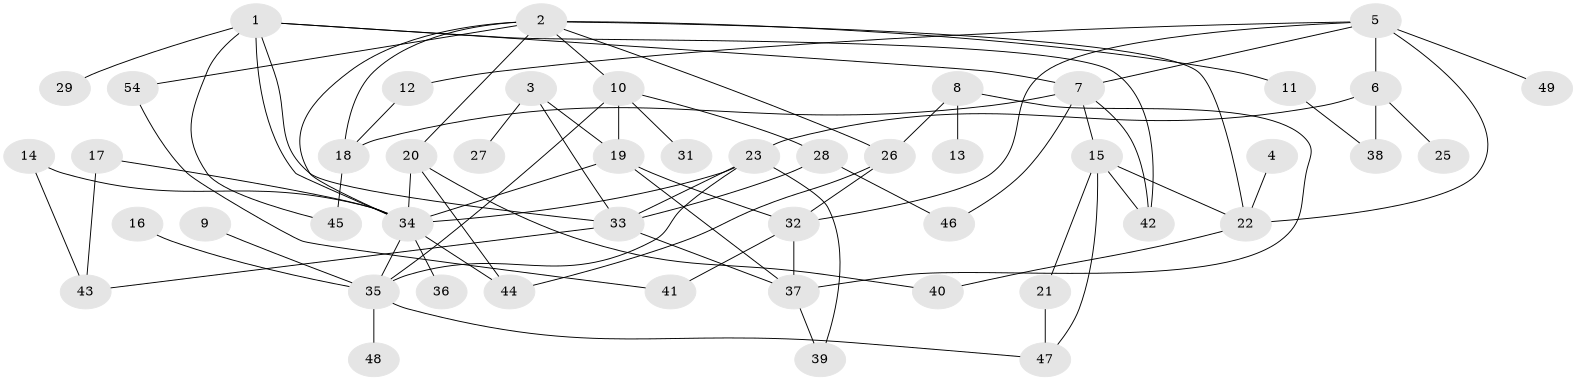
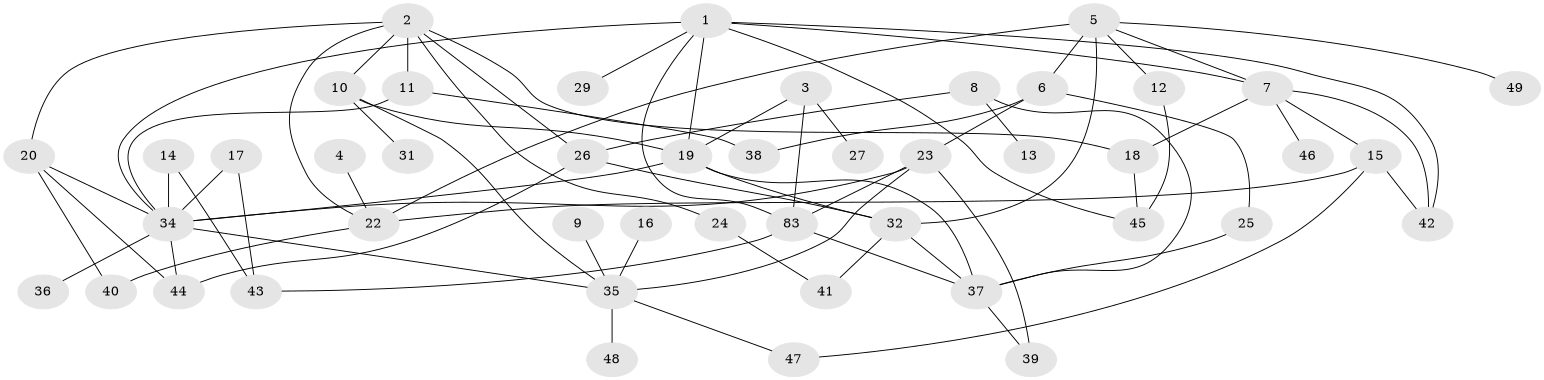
  graph {
    node [color=gray90 style=filled]
    edge [weight=1.0]
    1
    7
    19
    29
-   33
+   33 [label=83]
    34
    42
    45
    18
    15
    46
    32
    37
    43
    36
    35
    44
    2
    10
    11
    20
    22
-   24 [label=54]
+   24
    26
-   28
    31
    38
    40
    41
    3
    27
    4
    5
    6
    12
    49
    23
    25
    39
-   21
    47
    8
    13
    9
    48
    14
    16
    17
    1 -- 7
+   1 -- 19
    1 -- 29
    1 -- 33
    1 -- 34
    1 -- 42
    1 -- 45
    7 -- 42
    7 -- 18
    7 -- 15
    7 -- 46
    19 -- 34
    19 -- 32
    19 -- 37
    33 -- 37
    33 -- 43
    34 -- 36
    34 -- 35
    34 -- 44
    18 -- 45
    15 -- 42
    15 -- 22
-   15 -- 21
    15 -- 47
    32 -- 37
    32 -- 41
    37 -- 39
    35 -- 47
    35 -- 48
    2 -- 18
    2 -- 10
    2 -- 11
    2 -- 20
    2 -- 22
    2 -- 24
    2 -- 26
    10 -- 19
    10 -- 35
-   10 -- 28
    10 -- 31
-   2 -- 34
+   11 -- 34
    11 -- 38
    20 -- 34
    20 -- 44
    20 -- 40
    22 -- 40
    24 -- 41
    26 -- 32
    26 -- 44
-   28 -- 33
-   28 -- 46
    3 -- 19
    3 -- 33
    3 -- 27
    4 -- 22
    5 -- 7
    5 -- 32
    5 -- 22 [weight=2.0]
    5 -- 6
    5 -- 12
    5 -- 49
    6 -- 38
    6 -- 23
    6 -- 25
-   12 -- 18
+   12 -- 45
    23 -- 33
    23 -- 34
    23 -- 35
    23 -- 39
-   21 -- 47
+   25 -- 37
    8 -- 37
    8 -- 26
    8 -- 13
    9 -- 35
    14 -- 34
    14 -- 43
    16 -- 35
    17 -- 34
    17 -- 43
  }
